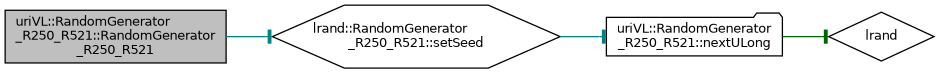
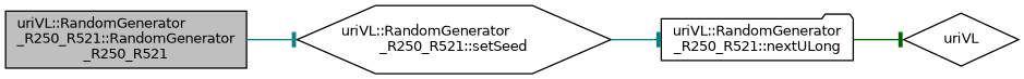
  digraph {
    rankdir=LR
    node [color=black fillcolor=white fontname=Helvetica fontsize=10 style=filled]
    edge [arrowhead=tee color=teal fontname=Helvetica fontsize=10 labelfontname=Helvetica labelfontsize=10 style=solid]
    n1 [fillcolor=grey75 fontcolor=black height=0.2 label="uriVL::RandomGenerator\l_R250_R521::RandomGenerator\l_R250_R521" shape=box width=0.4]
-   n2 [height=0.2 label="lrand::RandomGenerator\l_R250_R521::setSeed" shape=hexagon width=0.4]
+   n2 [height=0.2 label="uriVL::RandomGenerator\l_R250_R521::setSeed" shape=hexagon width=0.4]
    n3 [height=0.2 label="uriVL::RandomGenerator\l_R250_R521::nextULong" shape=folder width=0.4]
-   n4 [height=0.2 label=lrand shape=diamond width=0.4]
+   n4 [height=0.2 label=uriVL shape=diamond width=0.4]
    n1 -> n2
    n2 -> n3
    n3 -> n4 [color=darkgreen]
  }
